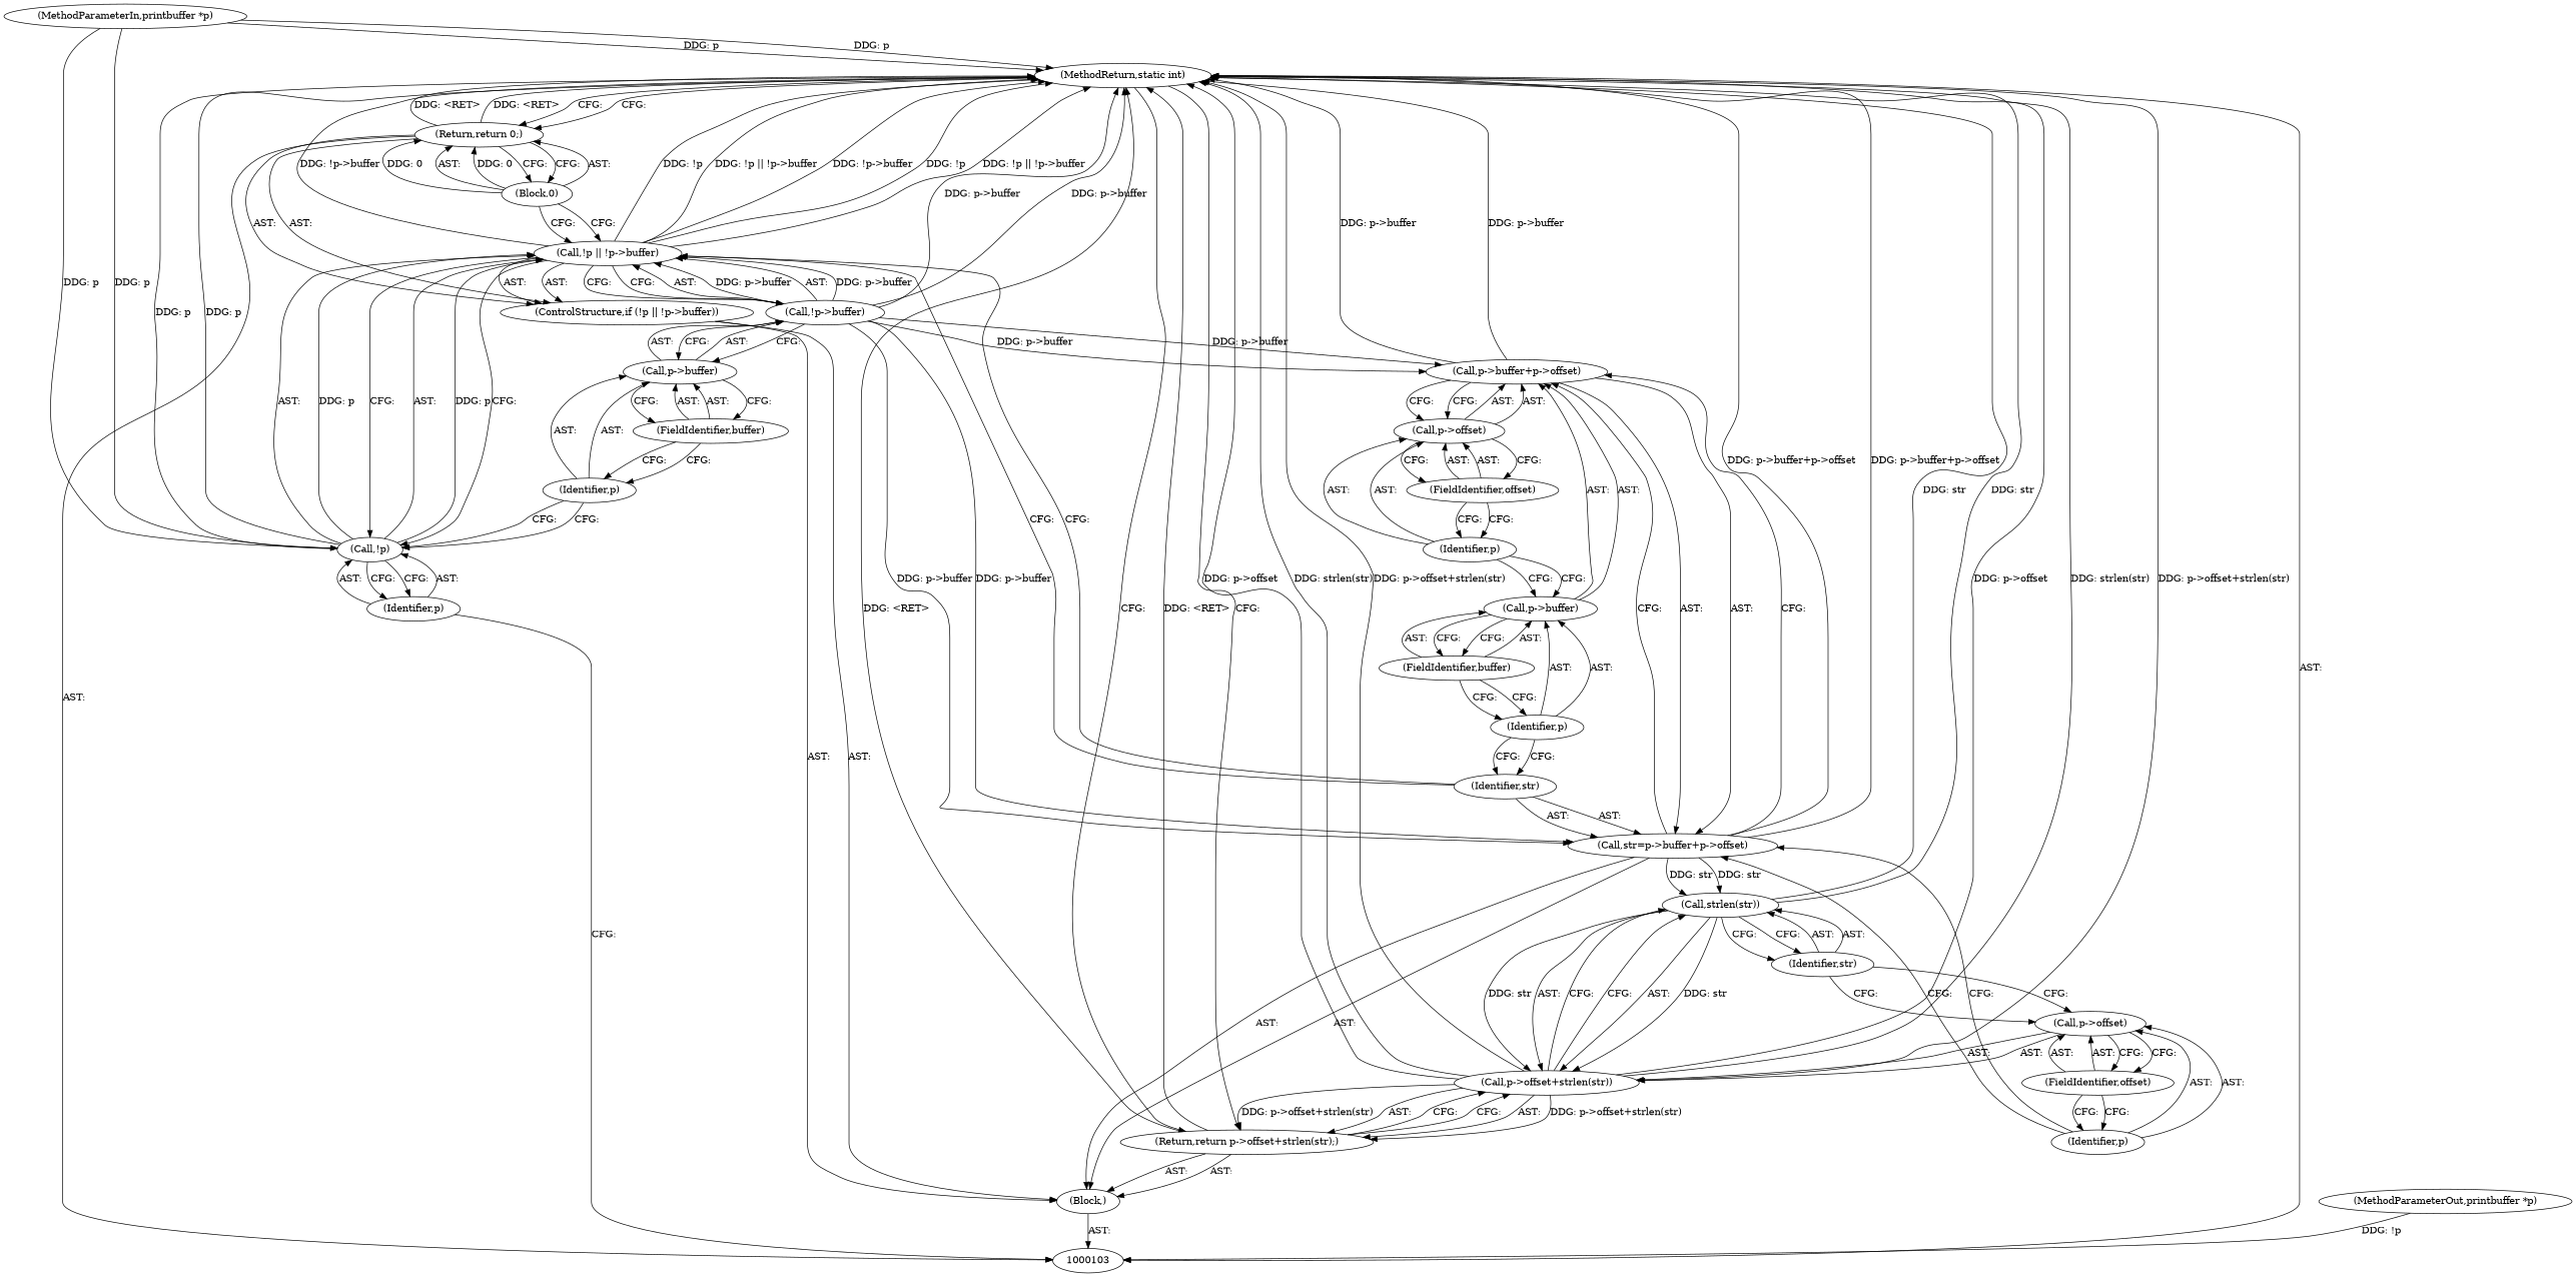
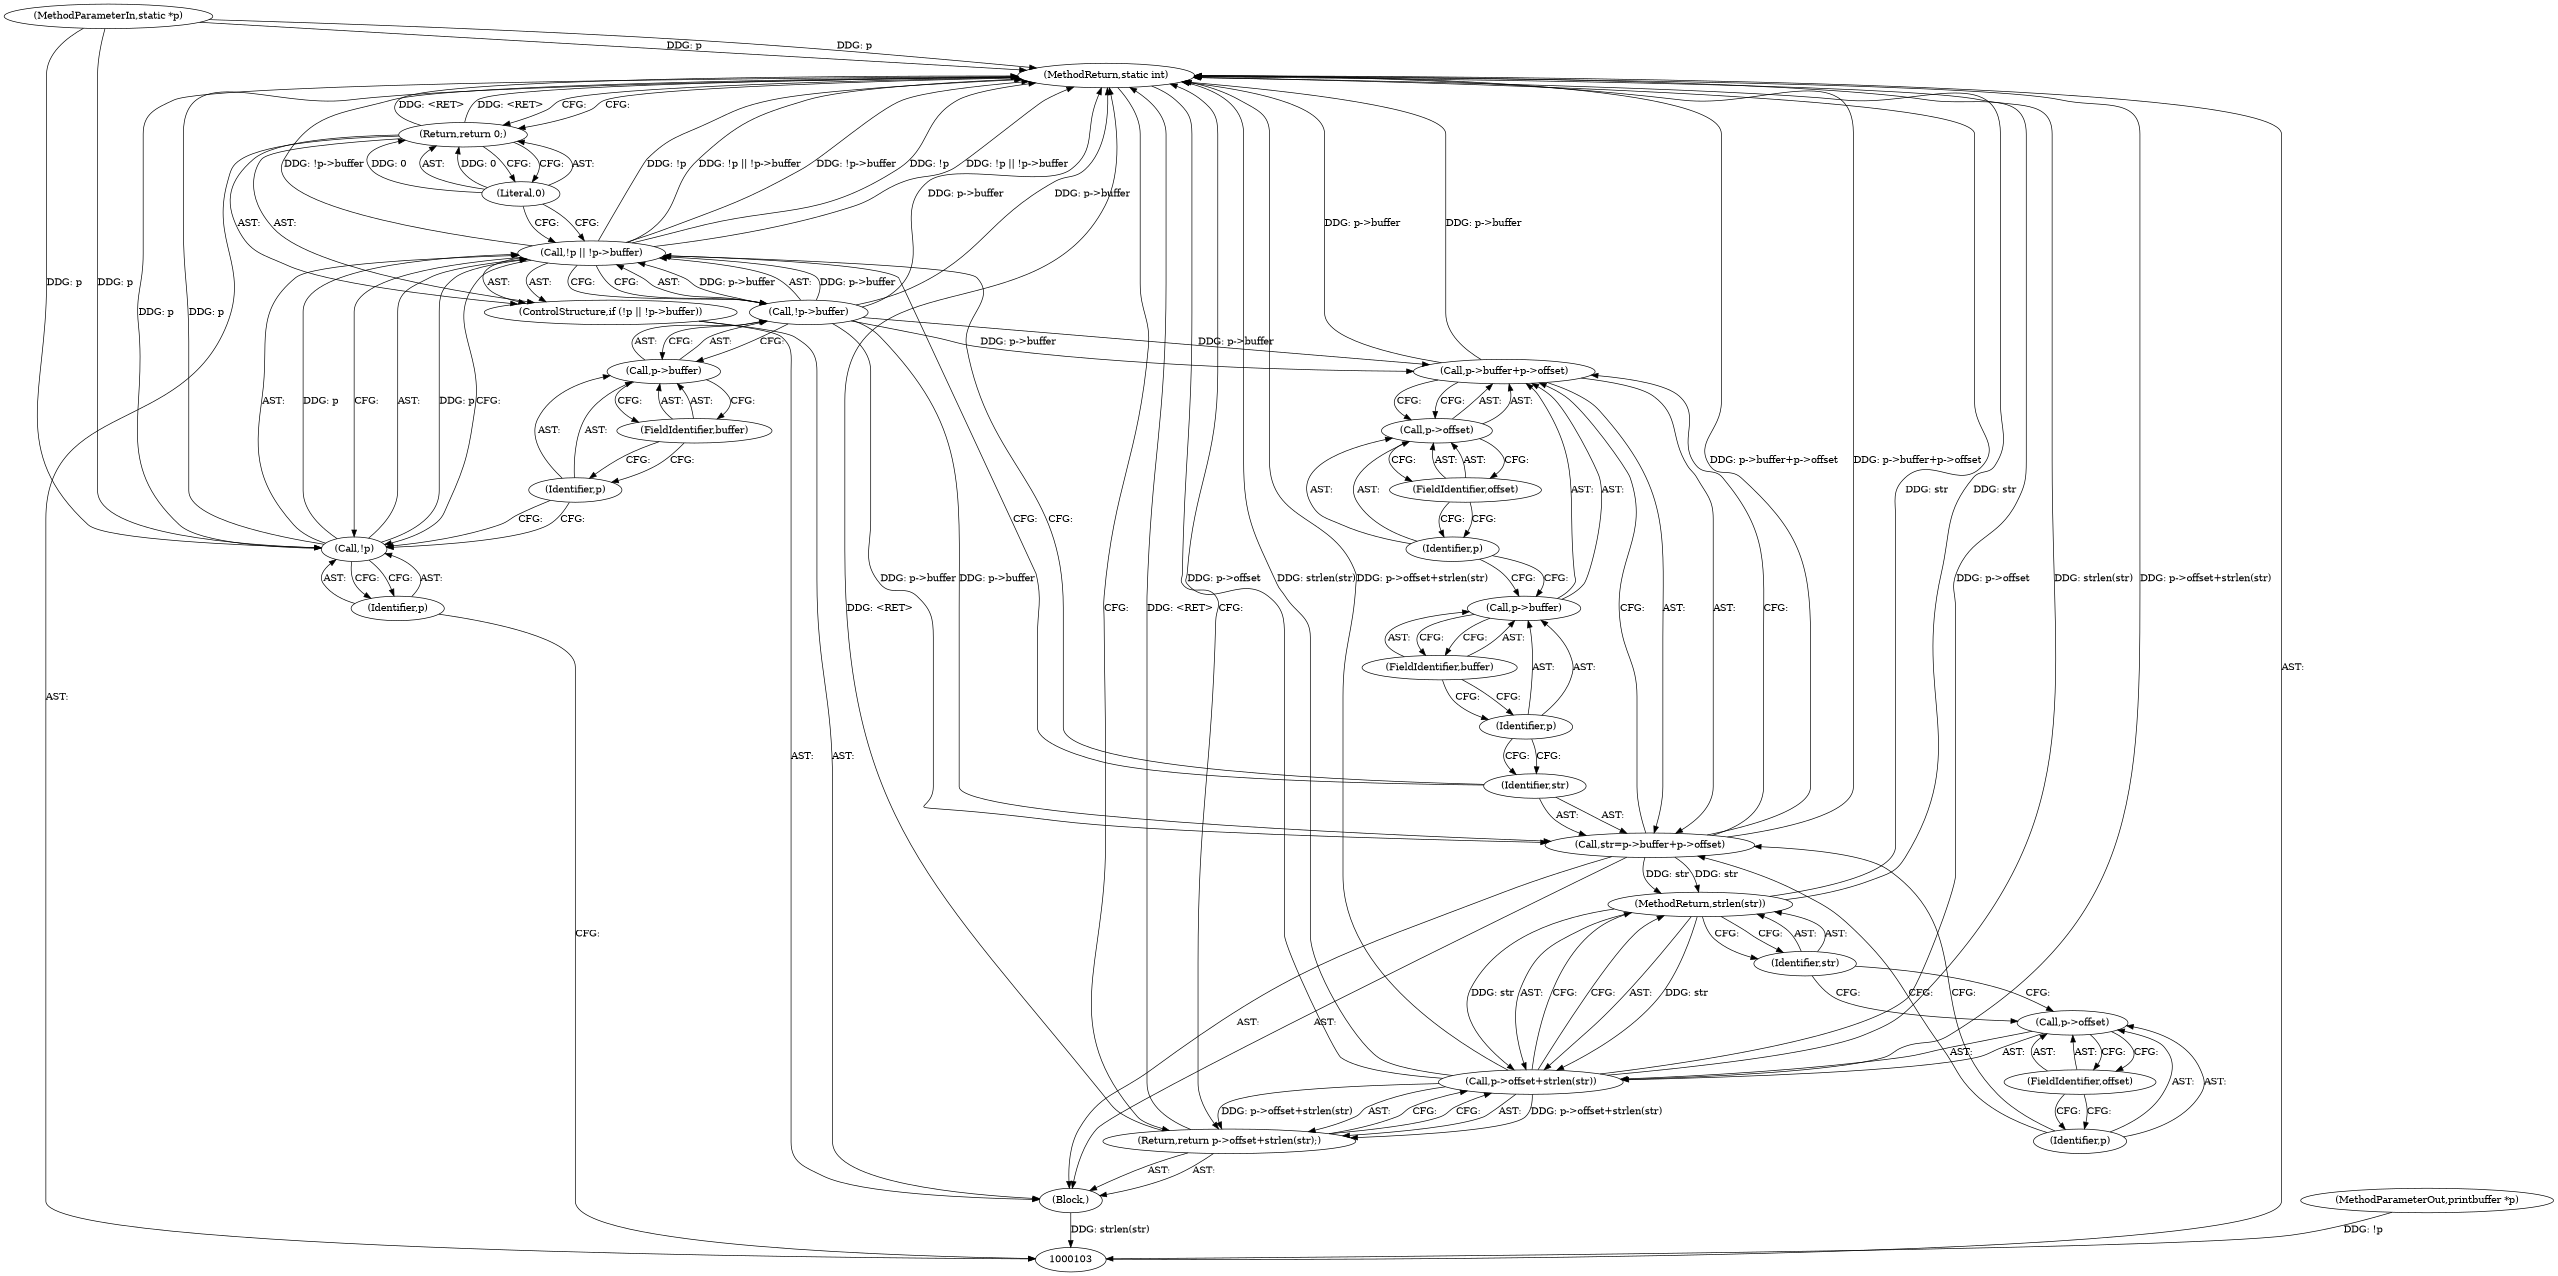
  digraph {
    n1 [label="(MethodReturn,static int)"]
    n2 [label="(Return,return 0;)"]
    n3 [label="(Return,return p->offset+strlen(str);)"]
    1000103
    n5 [label="(ControlStructure,if (!p || !p->buffer))"]
-   n6 [label="(Block,0)"]
+   n6 [label="(Literal,0)"]
    n7 [label="(Block,)"]
    n8 [label="(Call,p->offset+strlen(str))"]
-   n9 [label="(MethodParameterIn,printbuffer *p)"]
+   n9 [label="(MethodParameterIn,static *p)"]
    n10 [label="(Call,!p)"]
    n11 [label="(Call,!p || !p->buffer)"]
    n12 [label="(Identifier,p)"]
    n13 [label="(MethodParameterOut,printbuffer *p)"]
    n14 [label="(Call,!p->buffer)"]
    n15 [label="(Call,p->buffer)"]
    n16 [label="(Call,str=p->buffer+p->offset)"]
    n17 [label="(Call,p->buffer+p->offset)"]
    n18 [label="(FieldIdentifier,buffer)"]
-   n19 [label="(Call,strlen(str))"]
+   n19 [label="(MethodReturn,strlen(str))"]
    n20 [label="(Call,p->offset)"]
    n21 [label="(Identifier,p)"]
    n22 [label="(Identifier,str)"]
    n23 [label="(Identifier,str)"]
    n24 [label="(FieldIdentifier,offset)"]
    n25 [label="(Identifier,p)"]
    n26 [label="(Call,p->buffer)"]
    n27 [label="(FieldIdentifier,buffer)"]
    n28 [label="(Identifier,p)"]
    n29 [label="(FieldIdentifier,offset)"]
    n30 [label="(Call,p->offset)"]
    n31 [label="(Identifier,p)"]
    n1 -> n2 [label="CFG: "]
    n1 -> n2 [label="CFG: "]
    n1 -> n3 [label="CFG: "]
    n1 -> n3 [label="CFG: "]
-   n1 -> 1000103 [label="AST: "]
+   1000103 -> n1 [label="AST: "]
    n2 -> n1 [label="DDG: <RET>"]
    n2 -> n1 [label="DDG: <RET>"]
    n2 -> 1000103 [label="AST: "]
    n2 -> n5 [label="AST: "]
    n2 -> n5 [label="AST: "]
    n2 -> n6 [label="CFG: "]
    n2 -> n6 [label="CFG: "]
    n3 -> n1 [label="DDG: <RET>"]
    n3 -> n1 [label="DDG: <RET>"]
    n3 -> n7 [label="AST: "]
    n3 -> n7 [label="AST: "]
    n3 -> n8 [label="CFG: "]
    n3 -> n8 [label="CFG: "]
    n5 -> n7 [label="AST: "]
    n5 -> n7 [label="AST: "]
    n6 -> n2 [label="AST: "]
    n6 -> n2 [label="DDG: 0"]
    n6 -> n2 [label="AST: "]
    n6 -> n2 [label="DDG: 0"]
    n6 -> n11 [label="CFG: "]
    n6 -> n11 [label="CFG: "]
-   n7 -> 1000103 [label="AST: "]
+   n7 -> 1000103 [label="DDG: strlen(str)"]
    n8 -> n1 [label="DDG: p->offset+strlen(str)"]
    n8 -> n1 [label="DDG: p->offset"]
    n8 -> n1 [label="DDG: strlen(str)"]
    n8 -> n1 [label="DDG: p->offset+strlen(str)"]
    n8 -> n1 [label="DDG: p->offset"]
    n8 -> n1 [label="DDG: strlen(str)"]
    n8 -> n3 [label="AST: "]
    n8 -> n3 [label="DDG: p->offset+strlen(str)"]
    n8 -> n3 [label="AST: "]
    n8 -> n3 [label="DDG: p->offset+strlen(str)"]
    n8 -> n19 [label="CFG: "]
    n8 -> n19 [label="CFG: "]
    n9 -> n1 [label="DDG: p"]
    n9 -> n1 [label="DDG: p"]
    n9 -> n10 [label="DDG: p"]
    n9 -> n10 [label="DDG: p"]
    n10 -> n1 [label="DDG: p"]
    n10 -> n1 [label="DDG: p"]
    n10 -> n11 [label="AST: "]
    n10 -> n11 [label="DDG: p"]
    n10 -> n11 [label="AST: "]
    n10 -> n11 [label="DDG: p"]
    n10 -> n12 [label="CFG: "]
    n10 -> n12 [label="CFG: "]
    n11 -> n1 [label="DDG: !p || !p->buffer"]
    n11 -> n1 [label="DDG: !p->buffer"]
    n11 -> n1 [label="DDG: !p"]
    n11 -> n1 [label="DDG: !p || !p->buffer"]
    n11 -> n1 [label="DDG: !p->buffer"]
    n11 -> n1 [label="DDG: !p"]
    n11 -> n5 [label="AST: "]
    n11 -> n5 [label="AST: "]
    n11 -> n10 [label="CFG: "]
    n11 -> n10 [label="CFG: "]
    n11 -> n14 [label="CFG: "]
    n11 -> n14 [label="CFG: "]
    n12 -> 1000103 [label="CFG: "]
    n12 -> n10 [label="AST: "]
    n12 -> n10 [label="AST: "]
    n13 -> 1000103 [label="DDG: !p"]
    n14 -> n1 [label="DDG: p->buffer"]
    n14 -> n1 [label="DDG: p->buffer"]
    n14 -> n11 [label="AST: "]
    n14 -> n11 [label="DDG: p->buffer"]
    n14 -> n11 [label="AST: "]
    n14 -> n11 [label="DDG: p->buffer"]
    n14 -> n15 [label="CFG: "]
    n14 -> n15 [label="CFG: "]
    n14 -> n16 [label="DDG: p->buffer"]
    n14 -> n16 [label="DDG: p->buffer"]
    n14 -> n17 [label="DDG: p->buffer"]
    n14 -> n17 [label="DDG: p->buffer"]
    n15 -> n14 [label="AST: "]
    n15 -> n14 [label="AST: "]
    n15 -> n18 [label="CFG: "]
    n15 -> n18 [label="CFG: "]
    n16 -> n1 [label="DDG: p->buffer+p->offset"]
    n16 -> n1 [label="DDG: p->buffer+p->offset"]
    n16 -> n7 [label="AST: "]
    n16 -> n7 [label="AST: "]
    n16 -> n17 [label="CFG: "]
    n16 -> n17 [label="CFG: "]
    n16 -> n19 [label="DDG: str"]
    n16 -> n19 [label="DDG: str"]
    n17 -> n1 [label="DDG: p->buffer"]
    n17 -> n1 [label="DDG: p->buffer"]
    n17 -> n16 [label="AST: "]
    n17 -> n16 [label="AST: "]
    n17 -> n20 [label="CFG: "]
    n17 -> n20 [label="CFG: "]
    n18 -> n15 [label="AST: "]
    n18 -> n15 [label="AST: "]
    n18 -> n21 [label="CFG: "]
    n18 -> n21 [label="CFG: "]
    n19 -> n1 [label="DDG: str"]
    n19 -> n1 [label="DDG: str"]
    n19 -> n8 [label="AST: "]
    n19 -> n8 [label="DDG: str"]
    n19 -> n8 [label="AST: "]
    n19 -> n8 [label="DDG: str"]
    n19 -> n22 [label="CFG: "]
    n19 -> n22 [label="CFG: "]
    n20 -> n17 [label="AST: "]
    n20 -> n17 [label="AST: "]
    n20 -> n24 [label="CFG: "]
    n20 -> n24 [label="CFG: "]
    n21 -> n10 [label="CFG: "]
    n21 -> n10 [label="CFG: "]
    n21 -> n15 [label="AST: "]
    n21 -> n15 [label="AST: "]
    n22 -> n19 [label="AST: "]
    n22 -> n19 [label="AST: "]
    n22 -> n30 [label="CFG: "]
    n22 -> n30 [label="CFG: "]
    n23 -> n11 [label="CFG: "]
    n23 -> n11 [label="CFG: "]
    n23 -> n16 [label="AST: "]
    n23 -> n16 [label="AST: "]
    n24 -> n20 [label="AST: "]
    n24 -> n20 [label="AST: "]
    n24 -> n25 [label="CFG: "]
    n24 -> n25 [label="CFG: "]
    n25 -> n20 [label="AST: "]
    n25 -> n20 [label="AST: "]
    n25 -> n26 [label="CFG: "]
    n25 -> n26 [label="CFG: "]
    n26 -> n17 [label="AST: "]
    n26 -> n17 [label="AST: "]
    n26 -> n27 [label="CFG: "]
    n26 -> n27 [label="CFG: "]
    n27 -> n26 [label="AST: "]
    n27 -> n26 [label="AST: "]
    n27 -> n28 [label="CFG: "]
    n27 -> n28 [label="CFG: "]
    n28 -> n23 [label="CFG: "]
    n28 -> n23 [label="CFG: "]
    n28 -> n26 [label="AST: "]
    n28 -> n26 [label="AST: "]
    n29 -> n30 [label="AST: "]
    n29 -> n30 [label="AST: "]
    n29 -> n31 [label="CFG: "]
    n29 -> n31 [label="CFG: "]
    n30 -> n8 [label="AST: "]
    n30 -> n8 [label="AST: "]
    n30 -> n29 [label="CFG: "]
    n30 -> n29 [label="CFG: "]
    n31 -> n16 [label="CFG: "]
    n31 -> n16 [label="CFG: "]
    n31 -> n30 [label="AST: "]
    n31 -> n30 [label="AST: "]
  }
